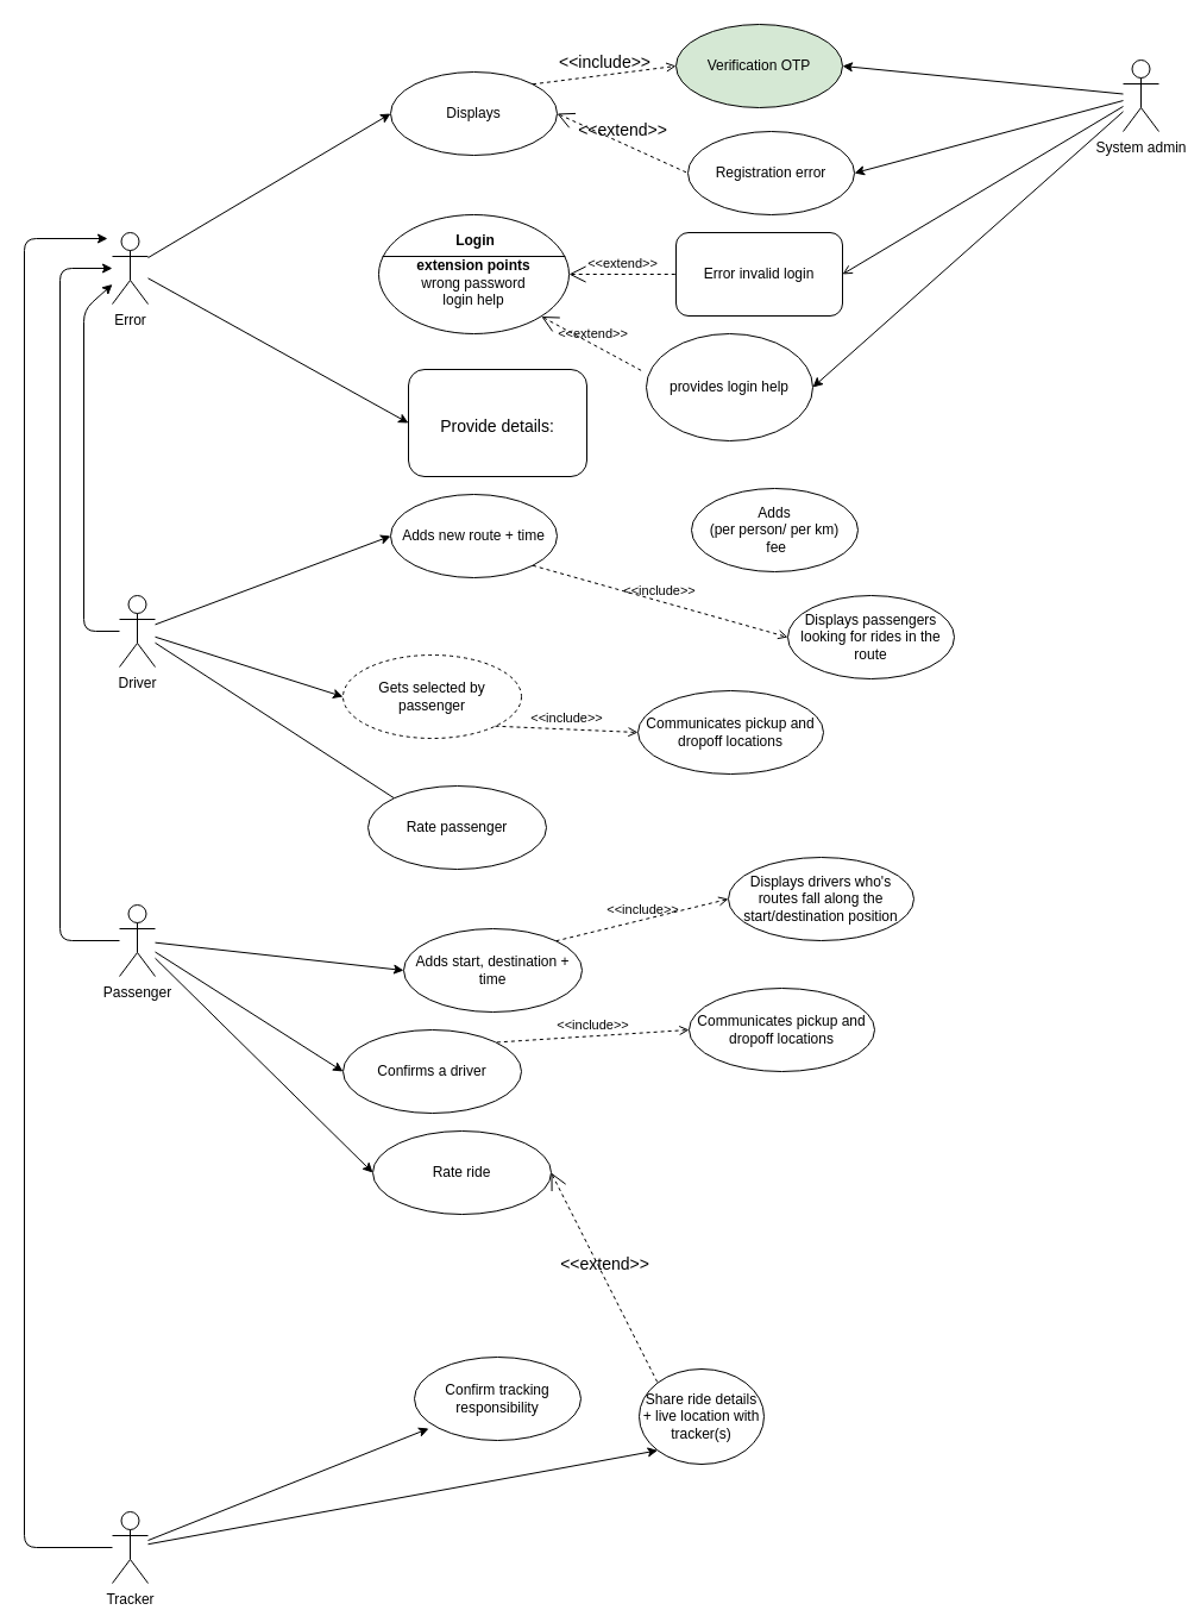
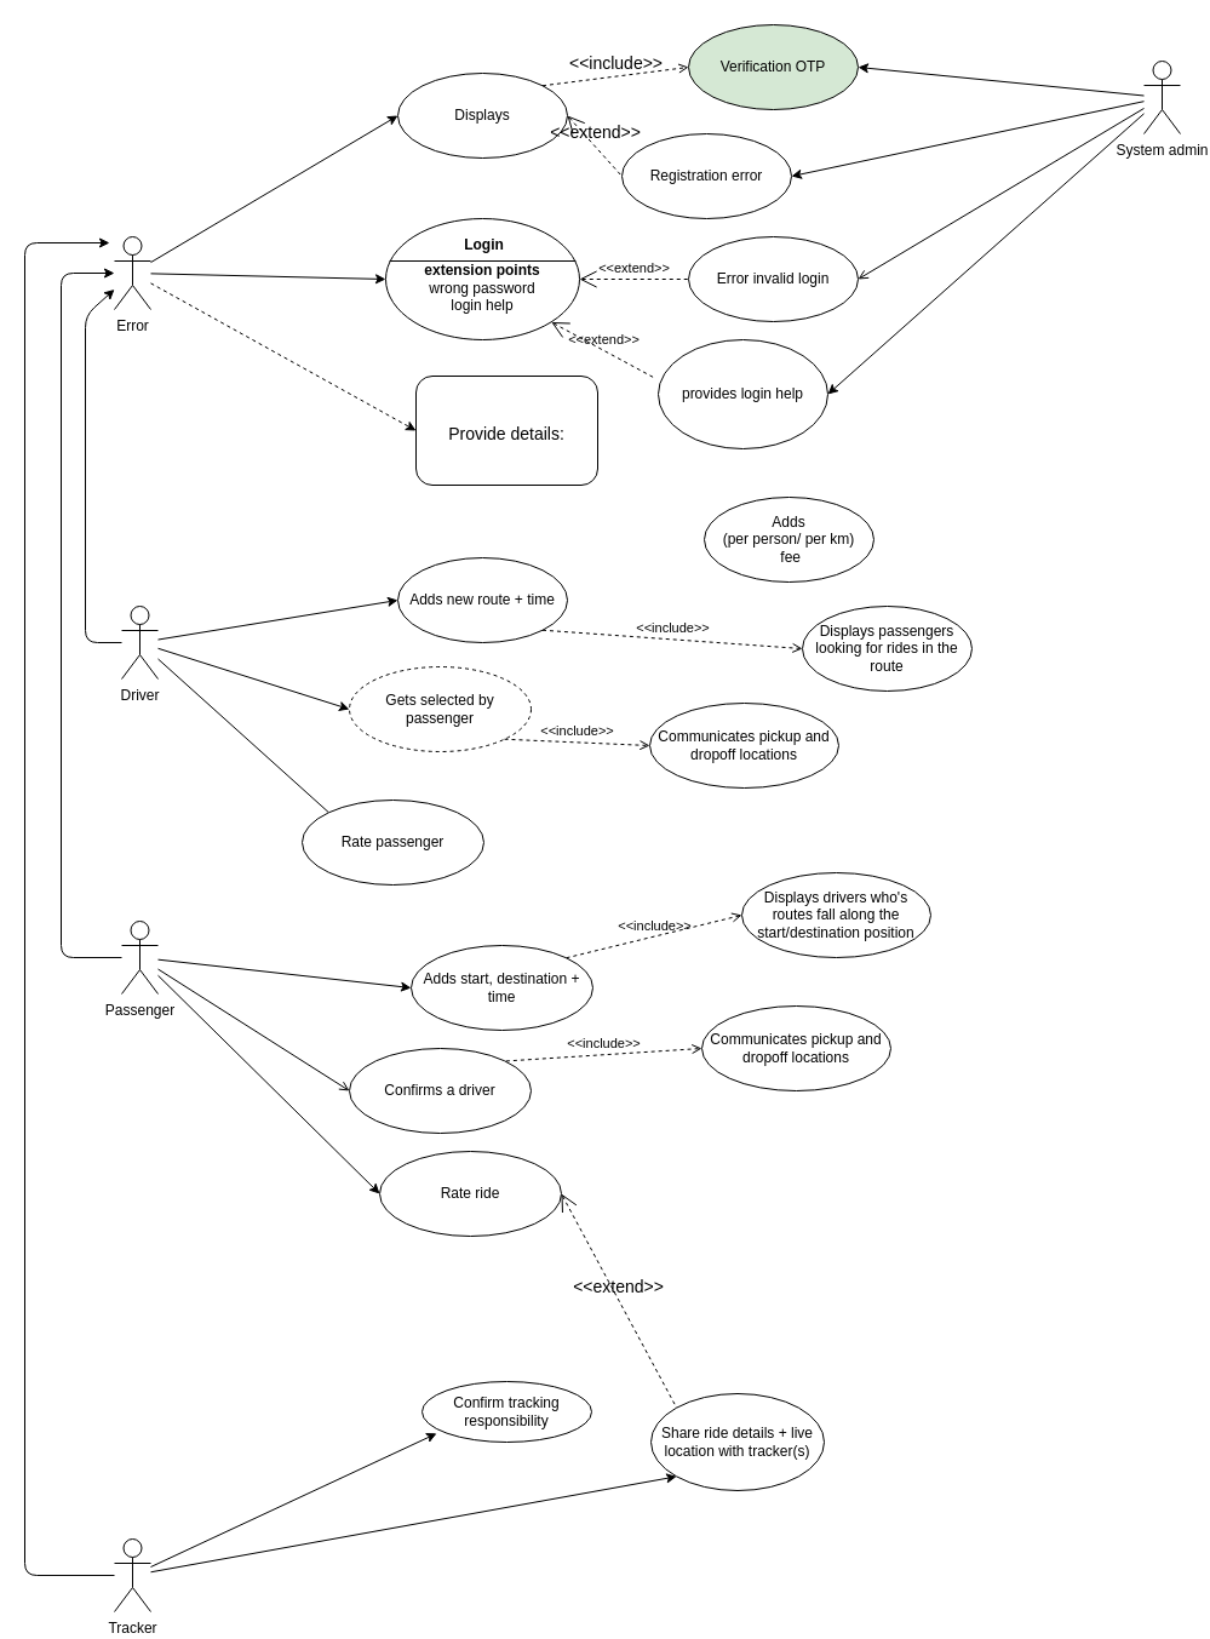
  <mxCell id="0" />
  <mxCell id="1" parent="0" />
  <mxCell id="2" style="edgeStyle=none;html=1;entryX=0;entryY=0.5;entryDx=0;entryDy=0;fontSize=21;" edge="1" parent="1" source="5" target="6"><mxGeometry relative="1" as="geometry" /></mxCell>
- <mxCell id="3" style="edgeStyle=none;rounded=0;html=1;entryX=0;entryY=0.5;entryDx=0;entryDy=0;fontSize=14;" edge="1" parent="1" source="5" target="9"><mxGeometry relative="1" as="geometry" /></mxCell>
+ <mxCell id="3" style="edgeStyle=none;rounded=0;html=1;entryX=0;entryY=0.5;entryDx=0;entryDy=0;fontSize=14;dashed=1;" edge="1" parent="1" source="5" target="9"><mxGeometry relative="1" as="geometry" /></mxCell>
+ <mxCell id="4" style="edgeStyle=none;html=1;entryX=0;entryY=0.5;entryDx=0;entryDy=0;entryPerimeter=0;" edge="1" parent="1" source="5" target="17"><mxGeometry relative="1" as="geometry" /></mxCell>
  <mxCell id="5" value="Error" style="shape=umlActor;html=1;verticalLabelPosition=bottom;verticalAlign=top;align=center;" vertex="1" parent="1"><mxGeometry x="94" y="195" width="30" height="60" as="geometry" /></mxCell>
  <mxCell id="6" value="Displays" style="ellipse;whiteSpace=wrap;html=1;" vertex="1" parent="1"><mxGeometry x="328" y="60" width="140" height="70" as="geometry" /></mxCell>
  <mxCell id="7" value="Verification OTP" style="ellipse;whiteSpace=wrap;html=1;fillColor=#d5e8d4;" vertex="1" parent="1"><mxGeometry x="568" y="20" width="140" height="70" as="geometry" /></mxCell>
- <mxCell id="8" value="Registration error" style="ellipse;whiteSpace=wrap;html=1;" vertex="1" parent="1"><mxGeometry x="578" y="110" width="140" height="70" as="geometry" /></mxCell>
+ <mxCell id="8" value="Registration error" style="ellipse;whiteSpace=wrap;html=1;" vertex="1" parent="1"><mxGeometry x="513" y="110" width="140" height="70" as="geometry" /></mxCell>
  <mxCell id="9" value="&lt;font style=&quot;font-size: 14px&quot;&gt;Provide details:&lt;br&gt;&lt;/font&gt;" style="whiteSpace=wrap;html=1;fontSize=21;fillColor=default;rounded=1;" vertex="1" parent="1"><mxGeometry x="343" y="310" width="150" height="90" as="geometry" /></mxCell>
  <mxCell id="10" value="&amp;lt;&amp;lt;include&amp;gt;&amp;gt;" style="edgeStyle=none;html=1;endArrow=open;verticalAlign=bottom;dashed=1;labelBackgroundColor=none;rounded=0;fontSize=14;exitX=1;exitY=0;exitDx=0;exitDy=0;entryX=0;entryY=0.5;entryDx=0;entryDy=0;" edge="1" parent="1" source="6" target="7"><mxGeometry width="160" relative="1" as="geometry"><mxPoint x="326" y="200" as="sourcePoint" /><mxPoint x="486" y="200" as="targetPoint" /></mxGeometry></mxCell>
  <mxCell id="11" value="&amp;lt;&amp;lt;extend&amp;gt;&amp;gt;" style="edgeStyle=none;html=1;startArrow=open;endArrow=none;startSize=12;verticalAlign=bottom;dashed=1;labelBackgroundColor=none;rounded=0;fontSize=14;entryX=0;entryY=0.5;entryDx=0;entryDy=0;exitX=1;exitY=0.5;exitDx=0;exitDy=0;" edge="1" parent="1" source="6" target="8"><mxGeometry width="160" relative="1" as="geometry"><mxPoint x="436" y="270" as="sourcePoint" /><mxPoint x="596" y="270" as="targetPoint" /></mxGeometry></mxCell>
  <mxCell id="12" style="edgeStyle=none;rounded=0;jumpStyle=arc;jumpSize=12;html=1;entryX=1;entryY=0.5;entryDx=0;entryDy=0;fontSize=14;" edge="1" parent="1" source="16" target="7"><mxGeometry relative="1" as="geometry"><mxPoint x="934" y="55" as="sourcePoint" /></mxGeometry></mxCell>
  <mxCell id="13" style="edgeStyle=none;rounded=0;jumpStyle=arc;jumpSize=12;html=1;entryX=1;entryY=0.5;entryDx=0;entryDy=0;fontSize=14;" edge="1" parent="1" source="16" target="8"><mxGeometry relative="1" as="geometry"><Array as="points" /><mxPoint x="914" y="80" as="sourcePoint" /></mxGeometry></mxCell>
  <mxCell id="14" style="edgeStyle=none;html=1;entryX=1;entryY=0.5;entryDx=0;entryDy=0;endArrow=open;" edge="1" parent="1" source="16" target="19"><mxGeometry relative="1" as="geometry"><mxPoint x="914" y="100" as="sourcePoint" /></mxGeometry></mxCell>
  <mxCell id="15" style="edgeStyle=none;html=1;entryX=1;entryY=0.5;entryDx=0;entryDy=0;" edge="1" parent="1" source="16" target="20"><mxGeometry relative="1" as="geometry"><mxPoint x="924" y="140" as="sourcePoint" /></mxGeometry></mxCell>
  <mxCell id="16" value="System admin" style="shape=umlActor;html=1;verticalLabelPosition=bottom;verticalAlign=top;align=center;" vertex="1" parent="1"><mxGeometry x="944" y="50" width="30" height="60" as="geometry" /></mxCell>
  <mxCell id="17" value="&lt;br&gt;&lt;b&gt;extension points&lt;/b&gt;&lt;br&gt;wrong password&lt;br&gt;login help" style="html=1;shape=mxgraph.sysml.useCaseExtPt;whiteSpace=wrap;align=center;" vertex="1" parent="1"><mxGeometry x="318" y="180" width="160" height="100" as="geometry" /></mxCell>
  <mxCell id="18" value="Login" style="resizable=0;html=1;verticalAlign=middle;align=center;labelBackgroundColor=none;fontStyle=1;" connectable="0" vertex="1" parent="17"><mxGeometry x="80" y="21.25" as="geometry" /></mxCell>
- <mxCell id="19" value="Error invalid login" style="whiteSpace=wrap;html=1;rounded=1;" vertex="1" parent="1"><mxGeometry x="568" y="195" width="140" height="70" as="geometry" /></mxCell>
+ <mxCell id="19" value="Error invalid login" style="ellipse;whiteSpace=wrap;html=1;" vertex="1" parent="1"><mxGeometry x="568" y="195" width="140" height="70" as="geometry" /></mxCell>
  <mxCell id="20" value="provides login help" style="ellipse;whiteSpace=wrap;html=1;" vertex="1" parent="1"><mxGeometry x="543" y="280" width="140" height="90" as="geometry" /></mxCell>
  <mxCell id="21" value="&amp;lt;&amp;lt;extend&amp;gt;&amp;gt;" style="edgeStyle=none;html=1;startArrow=open;endArrow=none;startSize=12;verticalAlign=bottom;dashed=1;labelBackgroundColor=none;exitX=1;exitY=0.5;exitDx=0;exitDy=0;exitPerimeter=0;entryX=0;entryY=0.5;entryDx=0;entryDy=0;" edge="1" parent="1" source="17" target="19"><mxGeometry width="160" relative="1" as="geometry"><mxPoint x="494" y="250" as="sourcePoint" /><mxPoint x="654" y="250" as="targetPoint" /></mxGeometry></mxCell>
  <mxCell id="22" value="&amp;lt;&amp;lt;extend&amp;gt;&amp;gt;" style="edgeStyle=none;html=1;startArrow=open;endArrow=none;startSize=12;verticalAlign=bottom;dashed=1;labelBackgroundColor=none;exitX=0.855;exitY=0.855;exitDx=0;exitDy=0;exitPerimeter=0;entryX=-0.015;entryY=0.356;entryDx=0;entryDy=0;entryPerimeter=0;" edge="1" parent="1" source="17" target="20"><mxGeometry width="160" relative="1" as="geometry"><mxPoint x="488" y="240" as="sourcePoint" /><mxPoint x="578" y="240" as="targetPoint" /></mxGeometry></mxCell>
  <mxCell id="23" style="edgeStyle=none;html=1;" edge="1" parent="1" source="27" target="5"><mxGeometry relative="1" as="geometry"><Array as="points"><mxPoint x="70" y="530" /><mxPoint x="70" y="260" /></Array></mxGeometry></mxCell>
  <mxCell id="24" style="edgeStyle=none;html=1;entryX=0;entryY=0.5;entryDx=0;entryDy=0;" edge="1" parent="1" source="27" target="28"><mxGeometry relative="1" as="geometry" /></mxCell>
  <mxCell id="25" style="edgeStyle=none;html=1;entryX=0;entryY=0.5;entryDx=0;entryDy=0;" edge="1" parent="1" source="27" target="47"><mxGeometry relative="1" as="geometry" /></mxCell>
  <mxCell id="26" style="edgeStyle=none;html=1;entryX=0;entryY=0;entryDx=0;entryDy=0;endArrow=none;" edge="1" parent="1" source="27" target="54"><mxGeometry relative="1" as="geometry" /></mxCell>
  <mxCell id="27" value="Driver" style="shape=umlActor;html=1;verticalLabelPosition=bottom;verticalAlign=top;align=center;" vertex="1" parent="1"><mxGeometry x="100" y="500" width="30" height="60" as="geometry" /></mxCell>
- <mxCell id="28" value="Adds new route + time" style="ellipse;whiteSpace=wrap;html=1;" vertex="1" parent="1"><mxGeometry x="328" y="415" width="140" height="70" as="geometry" /></mxCell>
+ <mxCell id="28" value="Adds new route + time" style="ellipse;whiteSpace=wrap;html=1;" vertex="1" parent="1"><mxGeometry x="328" y="460" width="140" height="70" as="geometry" /></mxCell>
  <mxCell id="29" value="Adds &lt;br&gt;(per person/ per km)&lt;br&gt;&amp;nbsp;fee" style="ellipse;whiteSpace=wrap;html=1;" vertex="1" parent="1"><mxGeometry x="581" y="410" width="140" height="70" as="geometry" /></mxCell>
  <mxCell id="30" value="Displays passengers looking for rides in the route" style="ellipse;whiteSpace=wrap;html=1;" vertex="1" parent="1"><mxGeometry x="662" y="500" width="140" height="70" as="geometry" /></mxCell>
  <mxCell id="31" value="&amp;lt;&amp;lt;include&amp;gt;&amp;gt;" style="edgeStyle=none;html=1;endArrow=open;verticalAlign=bottom;dashed=1;labelBackgroundColor=none;exitX=1;exitY=1;exitDx=0;exitDy=0;entryX=0;entryY=0.5;entryDx=0;entryDy=0;" edge="1" parent="1" source="28" target="30"><mxGeometry width="160" relative="1" as="geometry"><mxPoint x="258" y="580" as="sourcePoint" /><mxPoint x="418" y="580" as="targetPoint" /></mxGeometry></mxCell>
  <mxCell id="32" style="edgeStyle=none;html=1;" edge="1" parent="1" source="36" target="5"><mxGeometry relative="1" as="geometry"><mxPoint x="30" y="280" as="targetPoint" /><Array as="points"><mxPoint x="50" y="790" /><mxPoint x="50" y="225" /></Array></mxGeometry></mxCell>
  <mxCell id="33" style="edgeStyle=none;html=1;entryX=0;entryY=0.5;entryDx=0;entryDy=0;" edge="1" parent="1" source="36" target="41"><mxGeometry relative="1" as="geometry" /></mxCell>
- <mxCell id="34" style="edgeStyle=none;html=1;entryX=0;entryY=0.5;entryDx=0;entryDy=0;" edge="1" parent="1" source="36" target="44"><mxGeometry relative="1" as="geometry" /></mxCell>
+ <mxCell id="34" style="edgeStyle=none;html=1;entryX=0;entryY=0.5;entryDx=0;entryDy=0;endArrow=open;" edge="1" parent="1" source="36" target="44"><mxGeometry relative="1" as="geometry" /></mxCell>
  <mxCell id="35" style="edgeStyle=none;html=1;entryX=0;entryY=0.5;entryDx=0;entryDy=0;" edge="1" parent="1" source="36" target="50"><mxGeometry relative="1" as="geometry" /></mxCell>
  <mxCell id="36" value="Passenger" style="shape=umlActor;html=1;verticalLabelPosition=bottom;verticalAlign=top;align=center;" vertex="1" parent="1"><mxGeometry x="100" y="760" width="30" height="60" as="geometry" /></mxCell>
  <mxCell id="37" style="edgeStyle=none;html=1;" edge="1" parent="1" source="40"><mxGeometry relative="1" as="geometry"><mxPoint x="90" y="200" as="targetPoint" /><Array as="points"><mxPoint x="20" y="1300" /><mxPoint x="20" y="200" /></Array></mxGeometry></mxCell>
  <mxCell id="38" style="edgeStyle=none;html=1;entryX=0;entryY=1;entryDx=0;entryDy=0;" edge="1" parent="1" source="40" target="51"><mxGeometry relative="1" as="geometry" /></mxCell>
  <mxCell id="39" style="edgeStyle=none;html=1;entryX=0.086;entryY=0.857;entryDx=0;entryDy=0;entryPerimeter=0;" edge="1" parent="1" source="40" target="53"><mxGeometry relative="1" as="geometry" /></mxCell>
  <mxCell id="40" value="Tracker" style="shape=umlActor;html=1;verticalLabelPosition=bottom;verticalAlign=top;align=center;" vertex="1" parent="1"><mxGeometry x="94" y="1270" width="30" height="60" as="geometry" /></mxCell>
  <mxCell id="41" value="Adds start, destination + time" style="ellipse;whiteSpace=wrap;html=1;" vertex="1" parent="1"><mxGeometry x="339" y="780" width="150" height="70" as="geometry" /></mxCell>
  <mxCell id="42" value="Displays drivers who's routes fall along the start/destination position" style="ellipse;whiteSpace=wrap;html=1;" vertex="1" parent="1"><mxGeometry x="612" y="720" width="156" height="70" as="geometry" /></mxCell>
  <mxCell id="43" value="&amp;lt;&amp;lt;include&amp;gt;&amp;gt;" style="edgeStyle=none;html=1;endArrow=open;verticalAlign=bottom;dashed=1;labelBackgroundColor=none;exitX=1;exitY=0;exitDx=0;exitDy=0;entryX=0;entryY=0.5;entryDx=0;entryDy=0;" edge="1" parent="1" source="41" target="42"><mxGeometry width="160" relative="1" as="geometry"><mxPoint x="418.919" y="579.536" as="sourcePoint" /><mxPoint x="523" y="605" as="targetPoint" /></mxGeometry></mxCell>
  <mxCell id="44" value="Confirms a driver" style="ellipse;whiteSpace=wrap;html=1;" vertex="1" parent="1"><mxGeometry x="288" y="865" width="150" height="70" as="geometry" /></mxCell>
  <mxCell id="45" value="Communicates pickup and dropoff locations" style="ellipse;whiteSpace=wrap;html=1;" vertex="1" parent="1"><mxGeometry x="579" y="830" width="156" height="70" as="geometry" /></mxCell>
  <mxCell id="46" value="&amp;lt;&amp;lt;include&amp;gt;&amp;gt;" style="edgeStyle=none;html=1;endArrow=open;verticalAlign=bottom;dashed=1;labelBackgroundColor=none;exitX=1;exitY=0;exitDx=0;exitDy=0;entryX=0;entryY=0.5;entryDx=0;entryDy=0;" edge="1" parent="1" target="45"><mxGeometry width="160" relative="1" as="geometry"><mxPoint x="417.395" y="875.421" as="sourcePoint" /><mxPoint x="604.61" y="695" as="targetPoint" /></mxGeometry></mxCell>
  <mxCell id="47" value="Gets selected by passenger" style="ellipse;whiteSpace=wrap;html=1;dashed=1;" vertex="1" parent="1"><mxGeometry x="288" y="550" width="150" height="70" as="geometry" /></mxCell>
  <mxCell id="48" value="Communicates pickup and dropoff locations" style="ellipse;whiteSpace=wrap;html=1;" vertex="1" parent="1"><mxGeometry x="536" y="580" width="156" height="70" as="geometry" /></mxCell>
  <mxCell id="49" value="&amp;lt;&amp;lt;include&amp;gt;&amp;gt;" style="edgeStyle=none;html=1;endArrow=open;verticalAlign=bottom;dashed=1;labelBackgroundColor=none;exitX=1;exitY=1;exitDx=0;exitDy=0;entryX=0;entryY=0.5;entryDx=0;entryDy=0;" edge="1" parent="1" source="47" target="48"><mxGeometry width="160" relative="1" as="geometry"><mxPoint x="398.005" y="650.421" as="sourcePoint" /><mxPoint x="523.61" y="465" as="targetPoint" /></mxGeometry></mxCell>
  <mxCell id="50" value="Rate ride" style="ellipse;whiteSpace=wrap;html=1;" vertex="1" parent="1"><mxGeometry x="313" y="950" width="150" height="70" as="geometry" /></mxCell>
- <mxCell id="51" value="Share ride details + live location with tracker(s)" style="ellipse;whiteSpace=wrap;html=1;" vertex="1" parent="1"><mxGeometry x="537" y="1150" width="105" height="80" as="geometry" /></mxCell>
+ <mxCell id="51" value="Share ride details + live location with tracker(s)" style="ellipse;whiteSpace=wrap;html=1;" vertex="1" parent="1"><mxGeometry x="537" y="1150" width="143" height="80" as="geometry" /></mxCell>
  <mxCell id="52" value="&amp;lt;&amp;lt;extend&amp;gt;&amp;gt;" style="edgeStyle=none;html=1;startArrow=open;endArrow=none;startSize=12;verticalAlign=bottom;dashed=1;labelBackgroundColor=none;rounded=0;fontSize=14;entryX=0;entryY=0;entryDx=0;entryDy=0;exitX=1;exitY=0.5;exitDx=0;exitDy=0;" edge="1" parent="1" target="51" source="50"><mxGeometry width="160" relative="1" as="geometry"><mxPoint x="474" y="870" as="sourcePoint" /><mxPoint x="602" y="1045" as="targetPoint" /></mxGeometry></mxCell>
- <mxCell id="53" value="Confirm tracking responsibility" style="ellipse;whiteSpace=wrap;html=1;" vertex="1" parent="1"><mxGeometry x="348" y="1140" width="140" height="70" as="geometry" /></mxCell>
- <mxCell id="54" value="Rate passenger" style="ellipse;whiteSpace=wrap;html=1;" vertex="1" parent="1"><mxGeometry x="309" y="660" width="150" height="70" as="geometry" /></mxCell>
+ <mxCell id="53" value="Confirm tracking responsibility" style="ellipse;whiteSpace=wrap;html=1;" vertex="1" parent="1"><mxGeometry x="348" y="1140" width="140" height="50" as="geometry" /></mxCell>
+ <mxCell id="54" value="Rate passenger" style="ellipse;whiteSpace=wrap;html=1;" vertex="1" parent="1"><mxGeometry x="249" y="660" width="150" height="70" as="geometry" /></mxCell>
